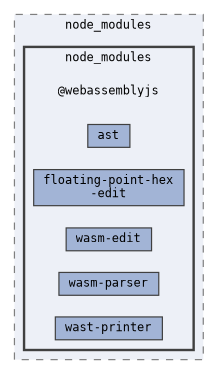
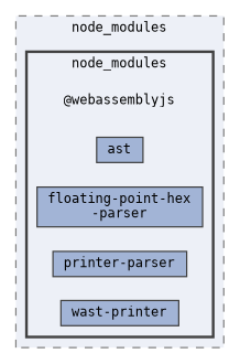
  digraph {
    compound=true
    rankdir=LR
    fontname="DejaVu Sans Mono"
    node [fontname="DejaVu Sans Mono" fontsize=10 shape=box color=grey25 fillcolor="#a2b4d6" style=filled]
    n1 [height=0.2 label="@webassemblyjs" shape=plaintext width=0.4 color="" fillcolor="" style=""]
    n2 [height=0.2 label=ast width=0.4]
-   n3 [height=0.2 label="floating-point-hex\l-edit" width=0.4]
-   n4 [height=0.2 label="wasm-edit" width=0.4]
-   n5 [height=0.2 label="wasm-parser" width=0.4]
+   n3 [height=0.2 label="floating-point-hex\l-parser" width=0.4]
+   n5 [height=0.2 label="printer-parser" width=0.4]
    n6 [height=0.2 label="wast-printer" width=0.4]
    subgraph cluster_1 {
      bgcolor="#edf0f7"
      fontsize=10
      label=node_modules
      pencolor=grey50
      style="filled,dashed"
      subgraph cluster_2 {
        bgcolor="#edf0f7"
        fontsize=10
        pencolor=grey25
        style="filled,bold"
        n1
        n2
        n3
-       n4
        n5
        n6
      }
    }
  }
